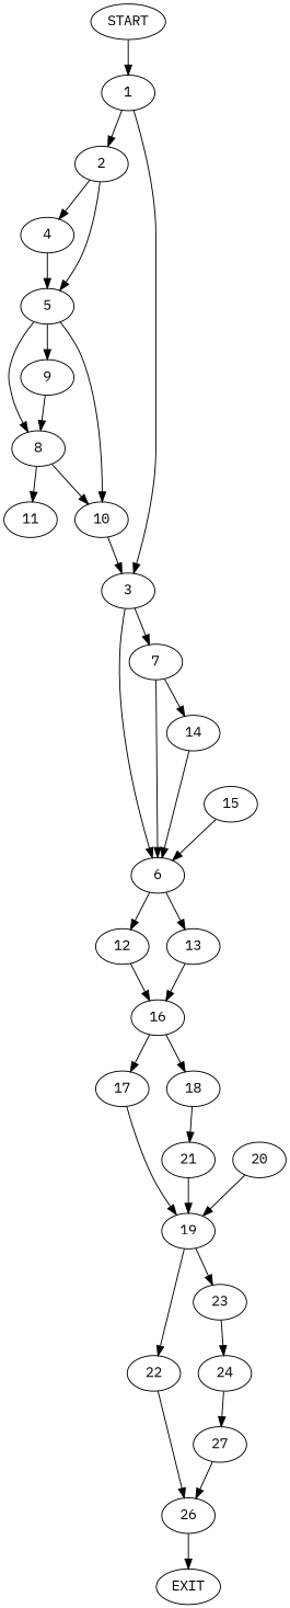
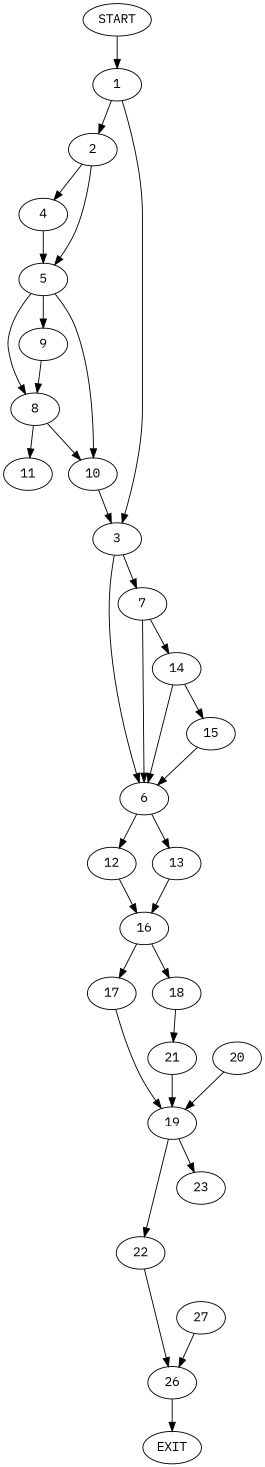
  digraph {
    fontname="IBM Plex Mono"
    node [fontname="IBM Plex Mono"]
    edge [fontname="IBM Plex Mono"]
    n1 [label=START]
    1
    2
    3
    n5 [label=EXIT]
    4
    5
    6
    7
    8
    9
    10
    12
    13
    14
    11
    16
    15
    17
    18
    19
    21
    22
    23
    20
    26
-   24
    27
    n1 -> 1
    1 -> 2
    1 -> 3
    2 -> 4
    2 -> 5
    3 -> 6
    3 -> 7
    4 -> 5
    5 -> 8
    5 -> 9
    5 -> 10
    6 -> 12
    6 -> 13
    7 -> 6
    7 -> 14
    8 -> 10
    8 -> 11
    9 -> 8
    10 -> 3
    12 -> 16
    13 -> 16
    14 -> 6
+   14 -> 15
    16 -> 17
    16 -> 18
    15 -> 6
    17 -> 19
    18 -> 21
    19 -> 22
    19 -> 23
    21 -> 19
    22 -> 26
-   23 -> 24
    20 -> 19
    26 -> n5
-   24 -> 27
    27 -> 26
  }
